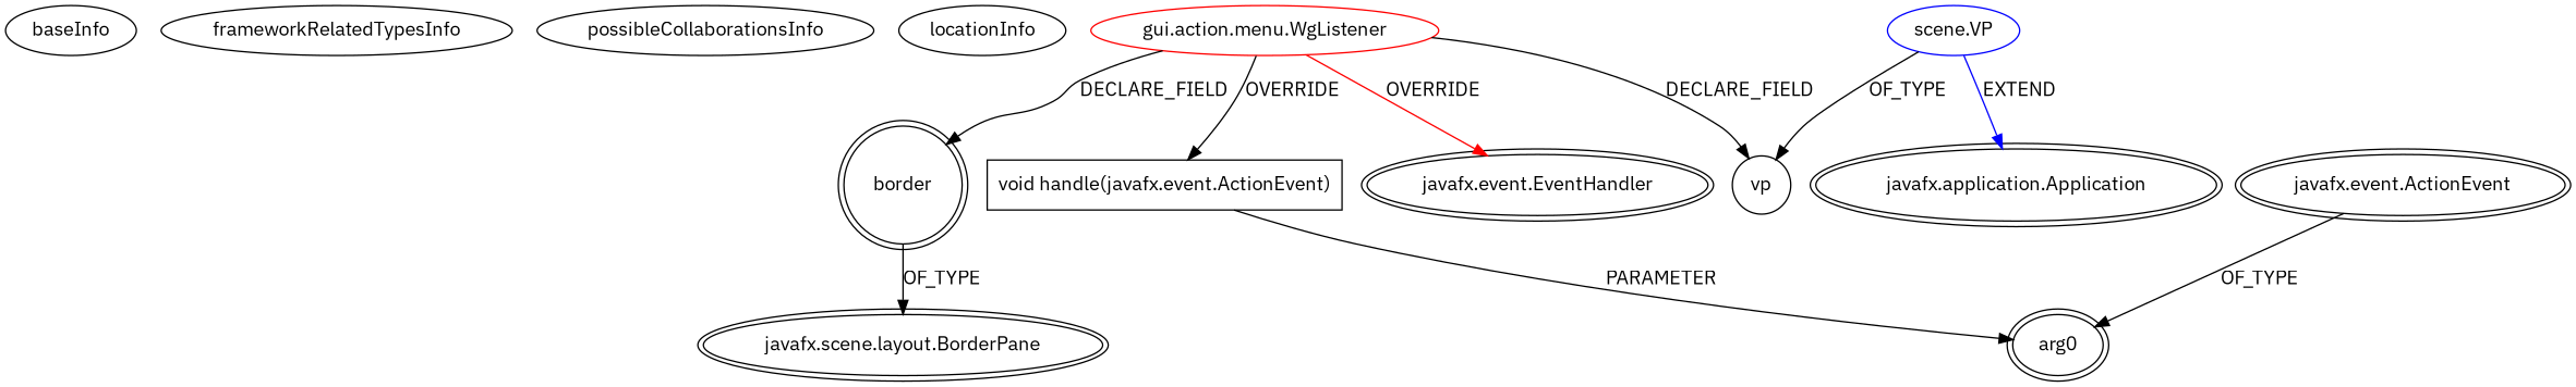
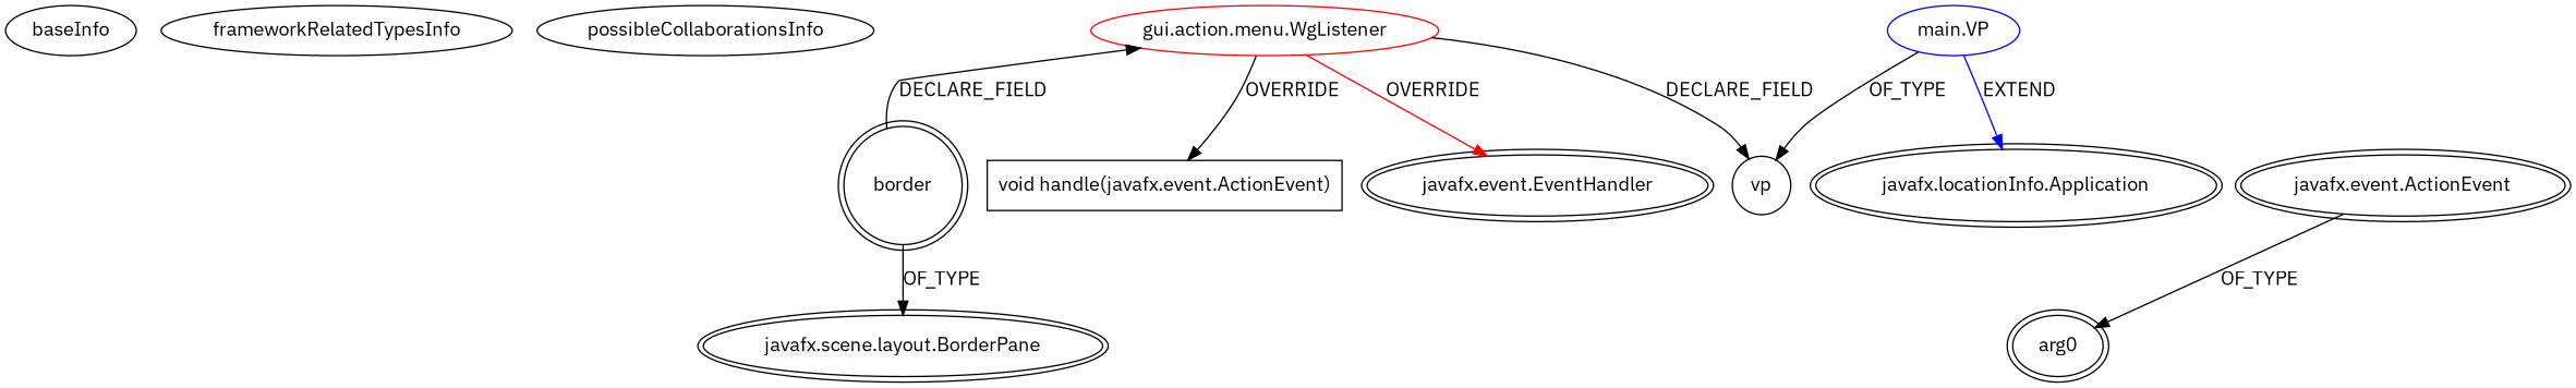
  digraph {
    fontname="IBM Plex Sans"
    node [fontname="IBM Plex Sans" isFrameworkType=true]
    edge [fontname="IBM Plex Sans"]
    baseInfo [category=extension_graph graphId=831 isAnonymous=false possibleRelation=true isFrameworkType=""]
    frameworkRelatedTypesInfo [0="javafx.event.EventHandler" isFrameworkType=""]
    possibleCollaborationsInfo [0="831~FIELD_DECLARATION-~javafx.event.EventHandler ~javafx.application.Application ~false~false" isFrameworkType=""]
-   locationInfo [contextSignature=WgListener filePath="/MWeigert-Vectron/Vectron-master/src/gui/action/menu/WgListener.java" graphId=831 projectName="MWeigert-Vectron" isFrameworkType=""]
    n5 [color=red isFrameworkType=false label="gui.action.menu.WgListener" vertexType=ROOT_CLIENT_CLASS_DECLARATION]
    n6 [label="javafx.event.EventHandler" peripheries=2 vertexType=FRAMEWORK_INTERFACE_TYPE]
    n7 [label=border peripheries=2 shape=circle vertexType=FIELD_DECLARATION]
    n8 [isFrameworkType=false label=vp shape=circle vertexType=FIELD_DECLARATION]
    n9 [isFrameworkType=false label="void handle(javafx.event.ActionEvent)" shape=box vertexType=OVERRIDING_METHOD_DECLARATION]
    n10 [label="javafx.scene.layout.BorderPane" peripheries=2 vertexType=FRAMEWORK_CLASS_TYPE]
    n11 [label=arg0 peripheries=2 vertexType=PARAMETER_DECLARATION]
-   n12 [color=blue isFrameworkType=false label="scene.VP" vertexType=REFERENCE_CLIENT_CLASS_DECLARATION]
-   n13 [label="javafx.application.Application" peripheries=2 vertexType=FRAMEWORK_CLASS_TYPE]
+   n12 [color=blue isFrameworkType=false label="main.VP" vertexType=REFERENCE_CLIENT_CLASS_DECLARATION]
+   n13 [label="javafx.locationInfo.Application" peripheries=2 vertexType=FRAMEWORK_CLASS_TYPE]
    n14 [label="javafx.event.ActionEvent" peripheries=2 vertexType=FRAMEWORK_CLASS_TYPE]
    n5 -> n6 [color=red label=OVERRIDE]
-   n5 -> n7 [label=DECLARE_FIELD]
+   n7 -> n5 [label=DECLARE_FIELD]
    n5 -> n8 [label=DECLARE_FIELD]
    n5 -> n9 [label=OVERRIDE]
    n7 -> n10 [label=OF_TYPE]
-   n9 -> n11 [label=PARAMETER]
    n12 -> n8 [label=OF_TYPE]
    n12 -> n13 [color=blue label=EXTEND]
    n14 -> n11 [label=OF_TYPE]
  }
